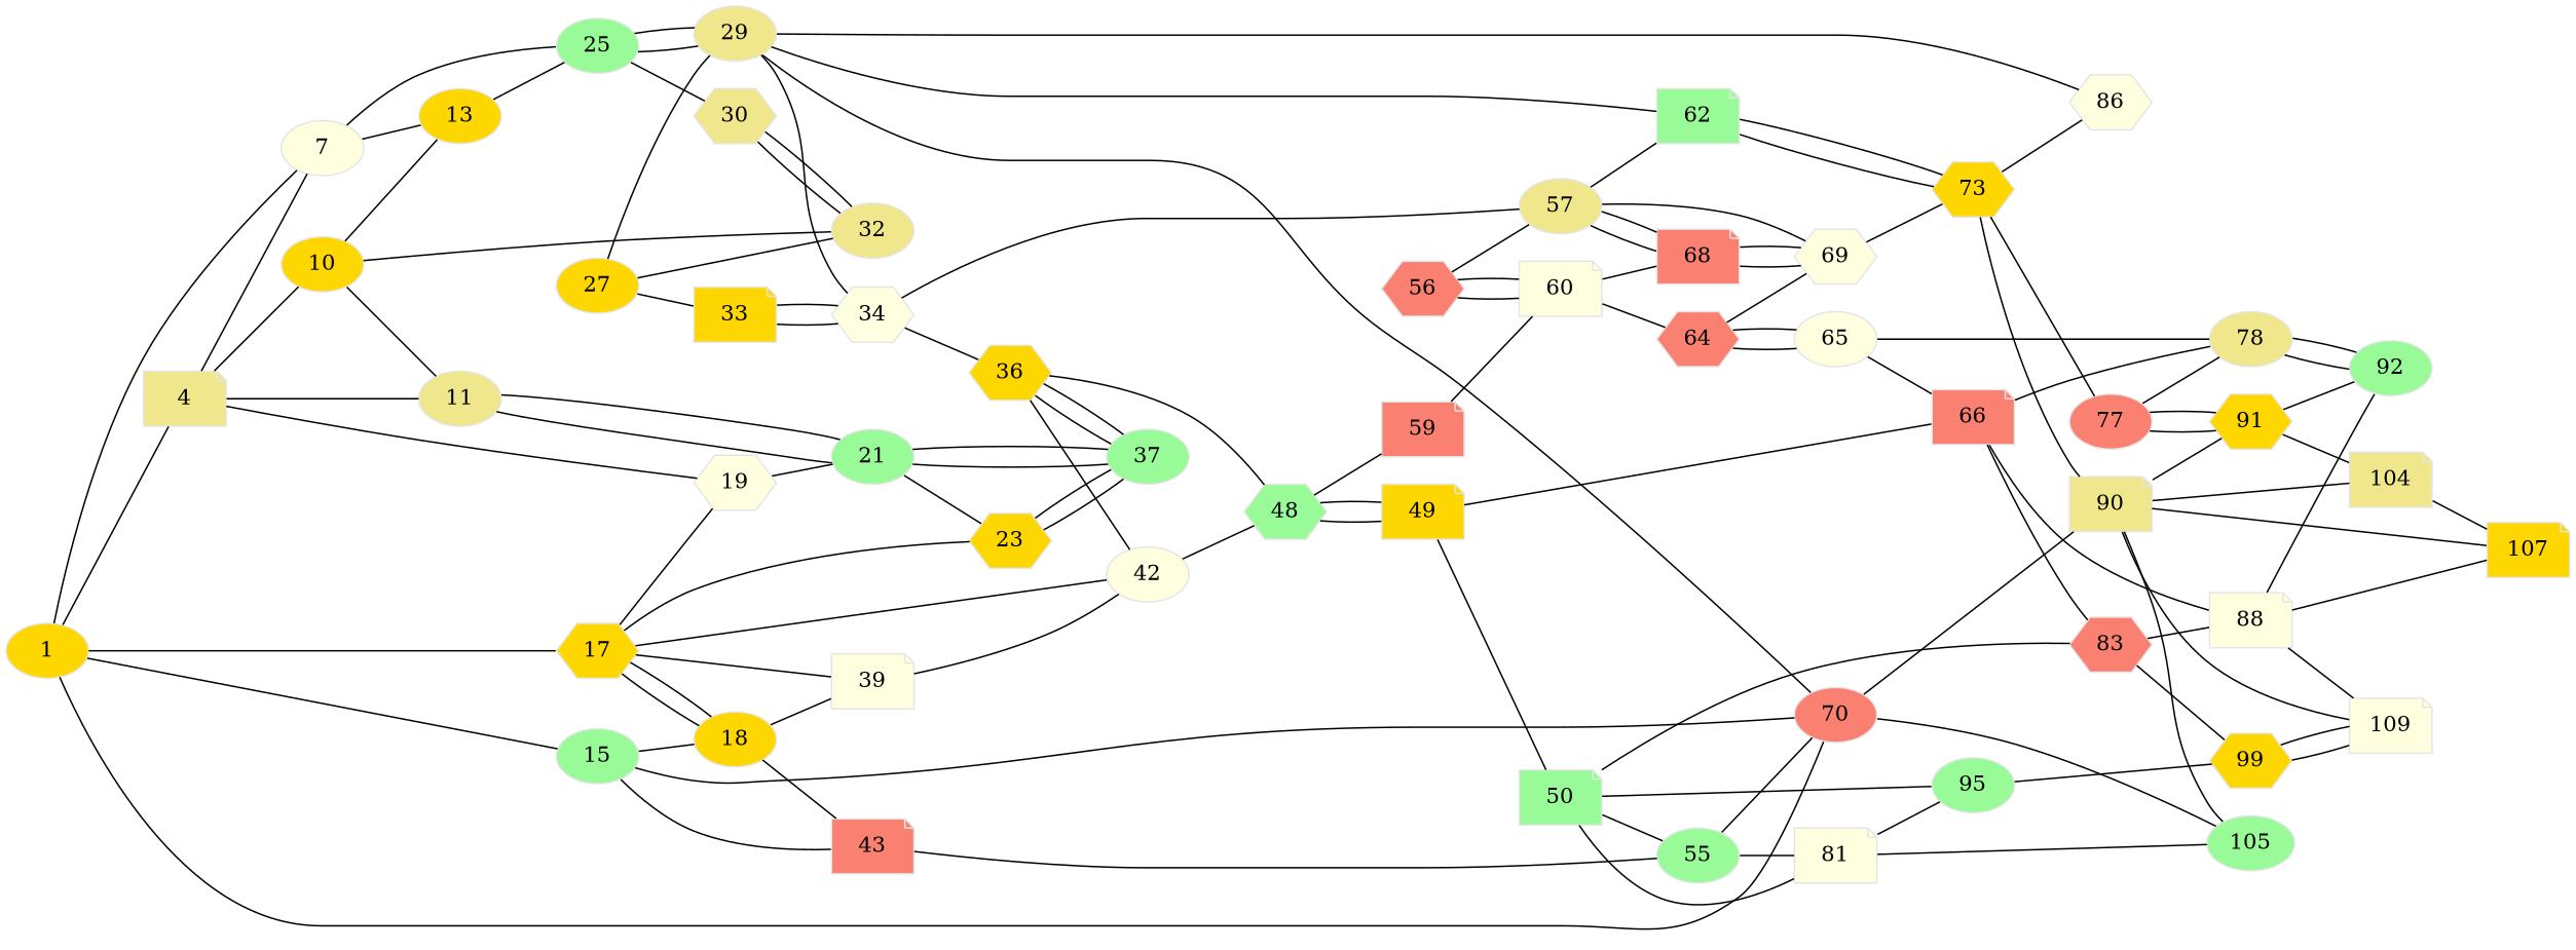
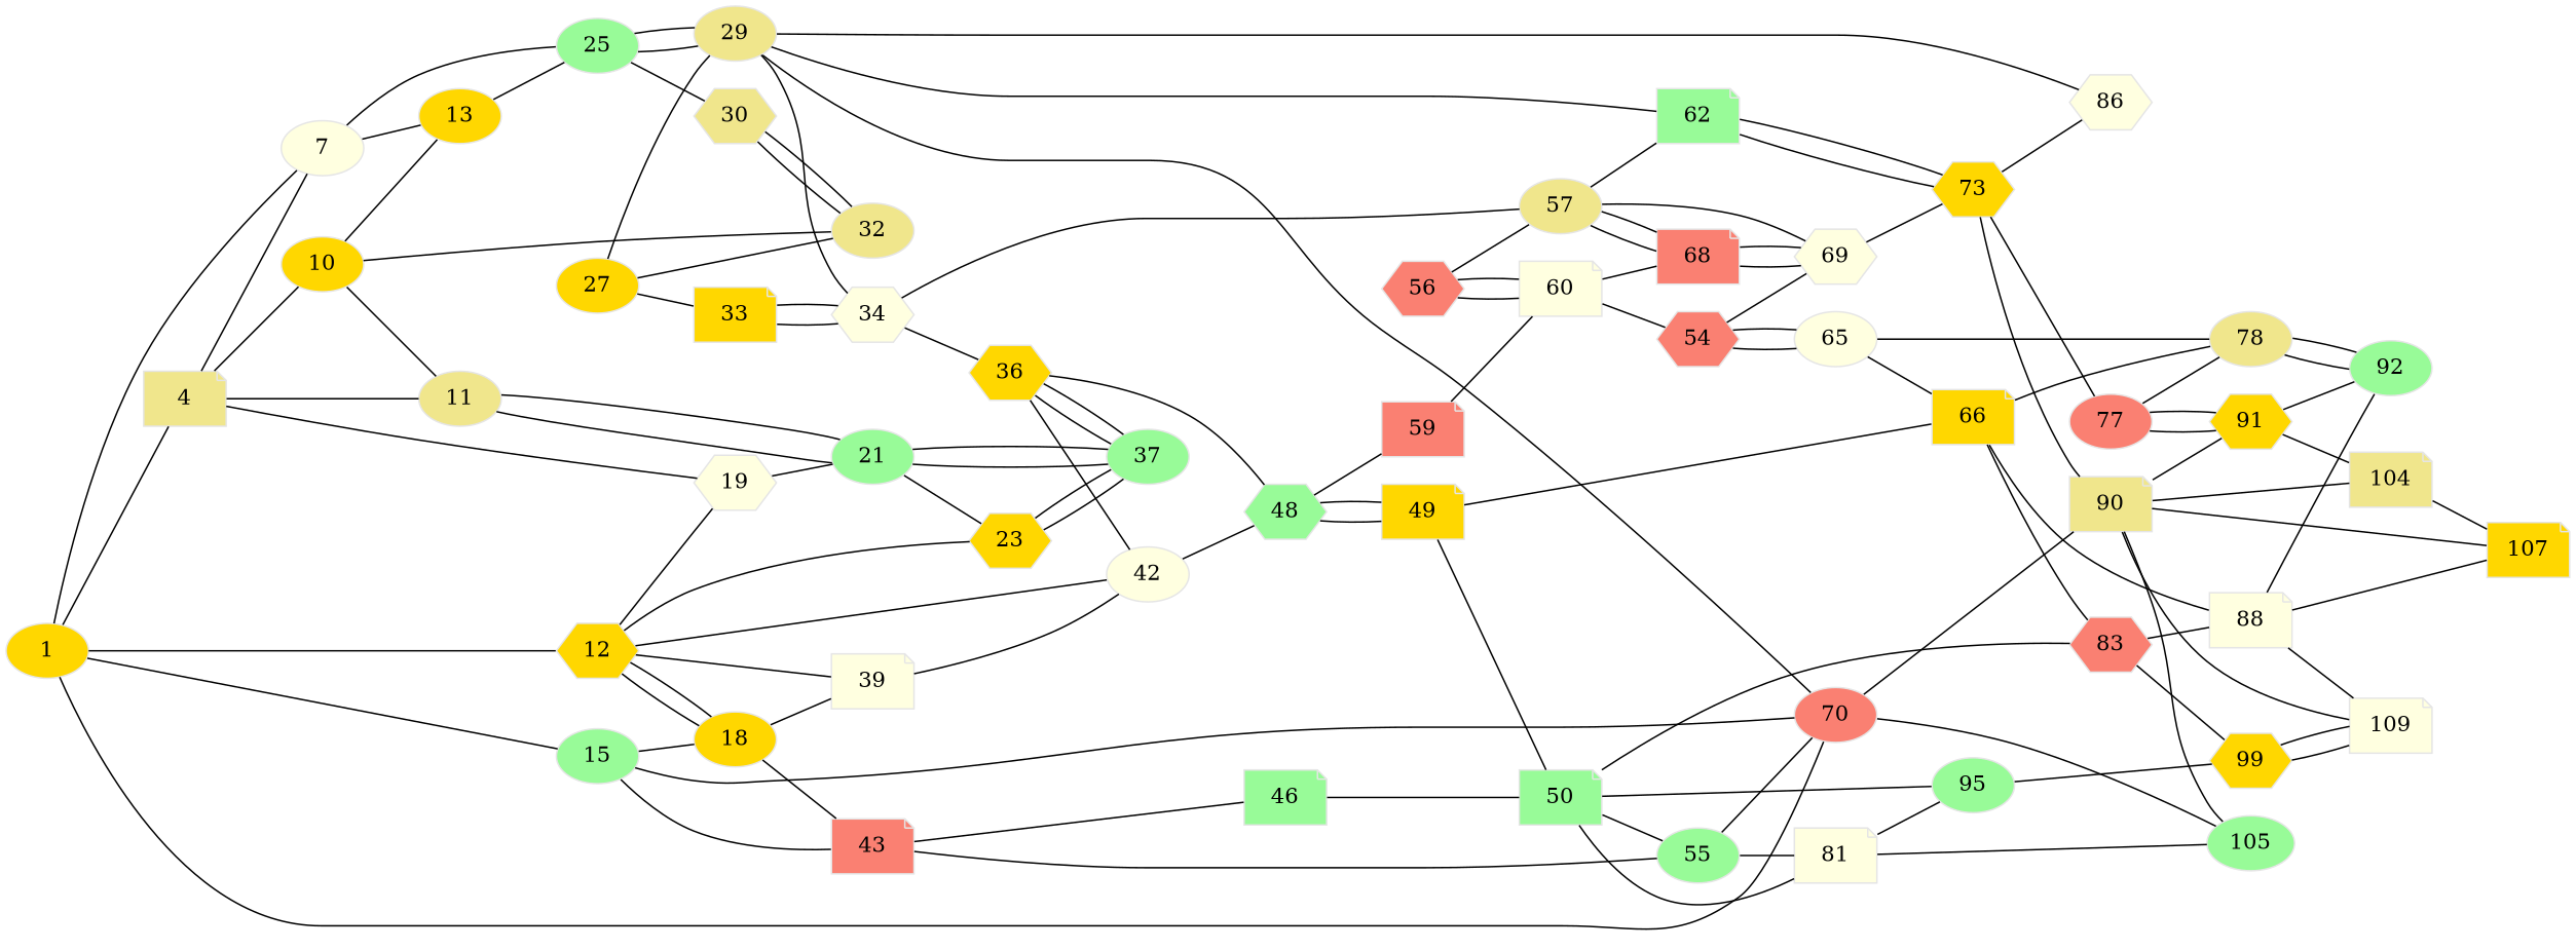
  graph {
    rankdir=LR
    node [color=gray90 fillcolor=gold shape=ellipse style=filled]
    1 [super="+6+2"]
    4 [fillcolor=khaki shape=note super="+5+12"]
    7 [fillcolor=lightyellow super="+8"]
    15 [fillcolor=palegreen super="+16"]
-   17 [shape=hexagon super="+20"]
+   17 [shape=hexagon super="+20" label=12]
    70 [fillcolor=salmon super="+76"]
    10 [super="+14"]
    11 [fillcolor=khaki]
    19 [fillcolor=lightyellow shape=hexagon]
    13
    25 [fillcolor=palegreen super="+26"]
    18 [super="+40"]
    43 [fillcolor=salmon shape=note super="+44"]
    23 [shape=hexagon]
    39 [fillcolor=lightyellow shape=note super="+45"]
    42 [fillcolor=lightyellow super="+47"]
    90 [fillcolor=khaki shape=note super="+102"]
    105 [fillcolor=palegreen]
    32 [fillcolor=khaki]
    21 [fillcolor=palegreen super="+22"]
    29 [fillcolor=khaki super="+53"]
    30 [fillcolor=khaki shape=hexagon]
    37 [fillcolor=palegreen]
+   46 [fillcolor=palegreen shape=note]
    55 [fillcolor=palegreen super="+75"]
    48 [fillcolor=palegreen shape=hexagon super="+52"]
    34 [fillcolor=lightyellow shape=hexagon super="+35"]
    62 [fillcolor=palegreen shape=note]
    86 [fillcolor=lightyellow shape=hexagon]
    27 [super="+28+31"]
    33 [shape=note]
    36 [shape=hexagon super="+41"]
    57 [fillcolor=khaki super="+58"]
    73 [shape=hexagon super="+87+74"]
    68 [fillcolor=salmon shape=note]
    69 [fillcolor=lightyellow shape=hexagon super="+72"]
    49 [shape=note]
    59 [fillcolor=salmon shape=note]
    50 [fillcolor=palegreen shape=note super="+51+80"]
    81 [fillcolor=lightyellow shape=note super="+96+82"]
    83 [fillcolor=salmon shape=hexagon super="+89"]
    95 [fillcolor=palegreen super="+100"]
-   66 [fillcolor=salmon shape=note super="+67+85"]
+   66 [shape=note super="+67+85"]
    60 [fillcolor=lightyellow shape=note super="+61"]
    78 [fillcolor=khaki super="+79"]
    88 [fillcolor=lightyellow shape=note super="+93"]
    99 [shape=hexagon]
    56 [fillcolor=salmon shape=hexagon]
-   64 [fillcolor=salmon shape=hexagon]
+   64 [fillcolor=salmon shape=hexagon label=54]
    65 [fillcolor=lightyellow]
    77 [fillcolor=salmon]
    92 [fillcolor=palegreen]
    107 [shape=note]
    109 [fillcolor=lightyellow shape=note]
    91 [shape=hexagon super="+94"]
    104 [fillcolor=khaki shape=note super="+106"]
    1 -- 4
    1 -- 7
    1 -- 15
    1 -- 17
    1 -- 70
    4 -- 7
    4 -- 10
    4 -- 11
    4 -- 19
    7 -- 13
    7 -- 25
    15 -- 70
    15 -- 18
    15 -- 43
    17 -- 19
    17 -- 18
    17 -- 18
    17 -- 23
    17 -- 39
    17 -- 42
    70 -- 90
    70 -- 105
    10 -- 11
    10 -- 13
    10 -- 32
    11 -- 21
    11 -- 21
    19 -- 21
    13 -- 25
    25 -- 29
    25 -- 29
    25 -- 30
    18 -- 43
    18 -- 39
+   43 -- 46
    43 -- 55
    23 -- 37
    23 -- 37
    39 -- 42
    42 -- 48
    90 -- 105
    90 -- 107
    90 -- 109
    90 -- 91
    90 -- 104 [weight=2]
    21 -- 23
    21 -- 37
    21 -- 37
    29 -- 70
    29 -- 34
    29 -- 62
    29 -- 86
    30 -- 32
    30 -- 32
+   46 -- 50
    55 -- 70
    55 -- 81
    48 -- 49
    48 -- 49
    48 -- 59
    34 -- 36
    34 -- 57
    62 -- 73
    62 -- 73
    27 -- 32
    27 -- 29
    27 -- 33 [weight=2]
    33 -- 34
    33 -- 34
    36 -- 42
    36 -- 37
    36 -- 37
    36 -- 48
    57 -- 62
    57 -- 68
    57 -- 68
    57 -- 69
    73 -- 90
    73 -- 86
    73 -- 77
    68 -- 69
    68 -- 69
    69 -- 73
    49 -- 50
    49 -- 66
    59 -- 60
    50 -- 55
    50 -- 81
    50 -- 83
    50 -- 95
    81 -- 105
    81 -- 95 [weight=2]
    83 -- 88
    83 -- 99
    95 -- 99
    66 -- 83
    66 -- 78
    66 -- 88
    60 -- 68
    60 -- 64
    78 -- 92
    78 -- 92
    88 -- 92
    88 -- 107
    88 -- 109
    99 -- 109
    99 -- 109
    56 -- 57
    56 -- 60
    56 -- 60
    64 -- 69
    64 -- 65
    64 -- 65
    65 -- 66
    65 -- 78
    77 -- 78
    77 -- 91
    77 -- 91
    91 -- 92
    91 -- 104
    104 -- 107
  }
